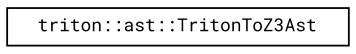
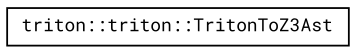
  digraph {
    rankdir=LR
    fontname="Roboto Mono"
-   n1 [color=black fillcolor=white fontname="Roboto Mono" fontsize=10 height=0.2 label="triton::ast::TritonToZ3Ast" shape=record style=filled width=0.4]
+   n1 [color=black fillcolor=white fontname="Roboto Mono" fontsize=10 height=0.2 label="triton::triton::TritonToZ3Ast" shape=record style=filled width=0.4]
  }
